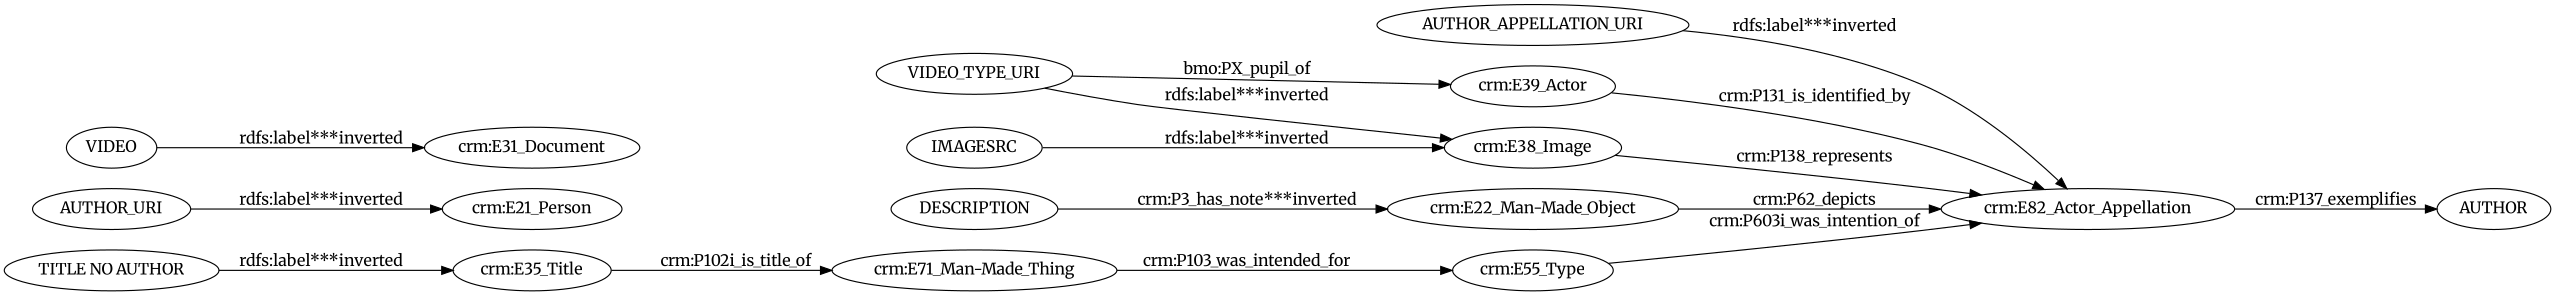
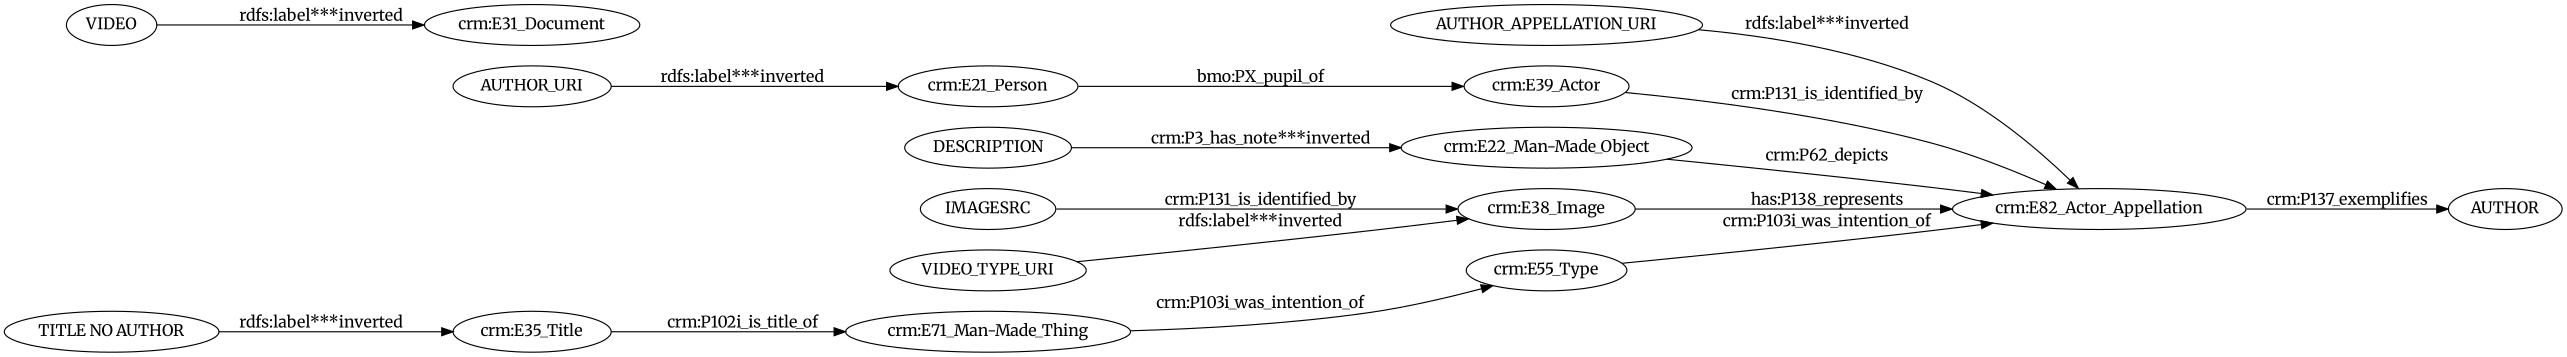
  digraph {
    fontname=Merriweather
    rankdir=LR
    node [fontname=Merriweather type=class_uri]
    edge [fontname=Merriweather type=st_property_uri weight=1]
    n1 [label=AUTHOR_APPELLATION_URI type=attribute_name]
    n2 [label="crm:E82_Actor_Appellation"]
    n3 [label=AUTHOR type=attribute_name]
    n4 [label=AUTHOR_URI type=attribute_name]
    n5 [label="crm:E21_Person"]
    n6 [label="crm:E39_Actor"]
    n7 [label=DESCRIPTION type=attribute_name]
    n8 [label="crm:E22_Man-Made_Object"]
    n9 [label=IMAGESRC type=attribute_name]
    n10 [label="crm:E38_Image"]
    n11 [label="TITLE NO AUTHOR" type=attribute_name]
    n12 [label="crm:E35_Title"]
    n13 [label="crm:E71_Man-Made_Thing"]
    n14 [label="crm:E55_Type"]
    n15 [label=VIDEO type=attribute_name]
    n16 [label="crm:E31_Document"]
    n17 [label=VIDEO_TYPE_URI type=attribute_name]
    n1 -> n2 [label="rdfs:label***inverted"]
    n2 -> n3 [label="crm:P137_exemplifies" weight=""]
    n4 -> n5 [label="rdfs:label***inverted"]
-   n17 -> n6 [label="bmo:PX_pupil_of" type=direct_property_uri]
+   n5 -> n6 [label="bmo:PX_pupil_of" type=direct_property_uri]
    n6 -> n2 [label="crm:P131_is_identified_by" type=direct_property_uri]
    n7 -> n8 [label="crm:P3_has_note***inverted"]
    n8 -> n2 [label="crm:P62_depicts" type=inherited weight=4]
-   n9 -> n10 [label="rdfs:label***inverted"]
-   n10 -> n2 [label="crm:P138_represents" type=inherited weight=4]
+   n9 -> n10 [label="crm:P131_is_identified_by"]
+   n10 -> n2 [label="has:P138_represents" type=inherited weight=4]
    n11 -> n12 [label="rdfs:label***inverted"]
    n12 -> n13 [label="crm:P102i_is_title_of" type=direct_property_uri]
-   n13 -> n14 [label="crm:P103_was_intended_for" type=direct_property_uri]
-   n14 -> n2 [label="crm:P603i_was_intention_of" type=inherited weight=4]
+   n13 -> n14 [label="crm:P103i_was_intention_of" type=direct_property_uri]
+   n14 -> n2 [label="crm:P103i_was_intention_of" type=inherited weight=4]
    n15 -> n16 [label="rdfs:label***inverted"]
    n17 -> n10 [label="rdfs:label***inverted"]
  }
